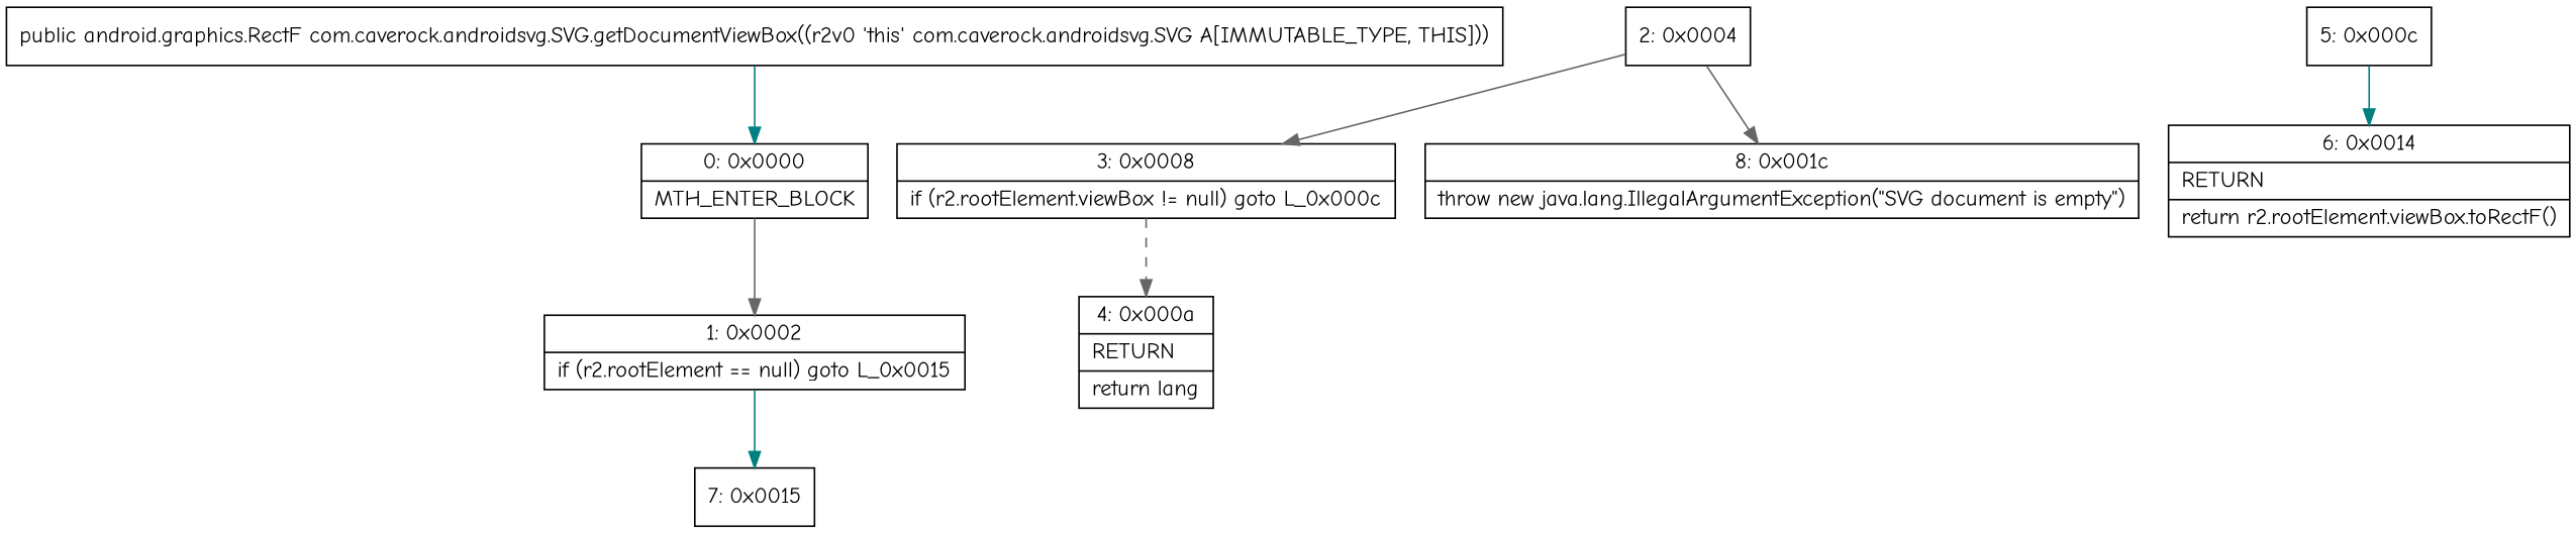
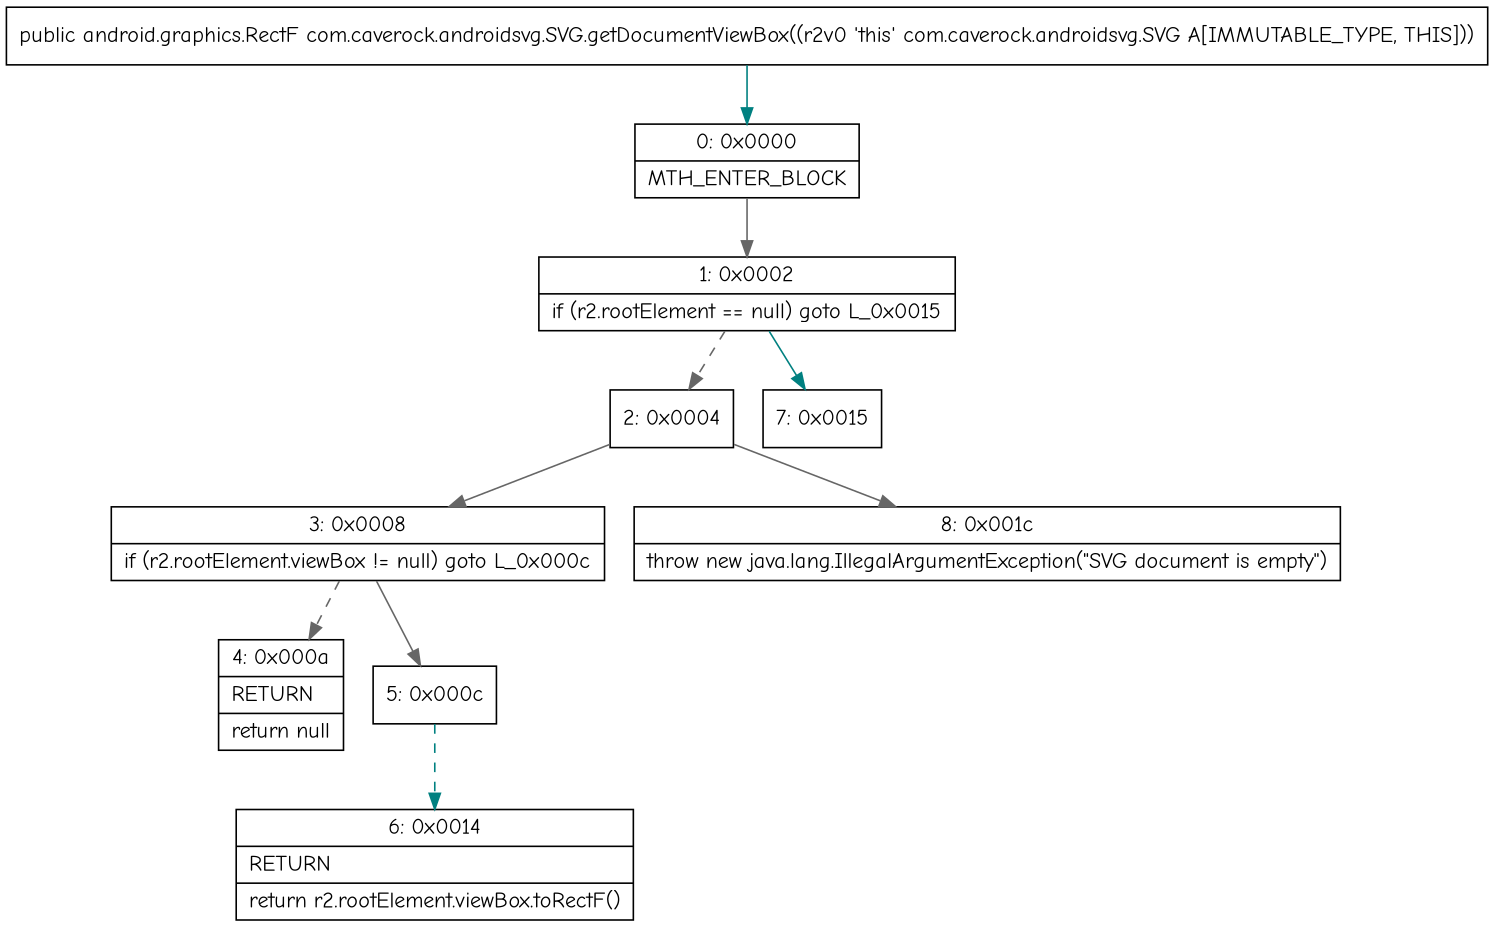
  digraph {
    fontname="Comic Neue"
    node [fontname="Comic Neue" shape=record]
    edge [color=gray40 fontname="Comic Neue"]
    n1 [label="{0\:\ 0x0000|MTH_ENTER_BLOCK\l}"]
    n2 [label="{1\:\ 0x0002|if (r2.rootElement == null) goto L_0x0015\l}"]
    n3 [label="{2\:\ 0x0004}"]
    n4 [label="{7\:\ 0x0015}"]
    n5 [label="{3\:\ 0x0008|if (r2.rootElement.viewBox != null) goto L_0x000c\l}"]
    n6 [label="{8\:\ 0x001c|throw new java.lang.IllegalArgumentException(\"SVG document is empty\")\l}"]
-   n7 [label="{4\:\ 0x000a|RETURN\l|return lang\l}"]
+   n7 [label="{4\:\ 0x000a|RETURN\l|return null\l}"]
    n8 [label="{5\:\ 0x000c}"]
    n9 [label="{6\:\ 0x0014|RETURN\l|return r2.rootElement.viewBox.toRectF()\l}"]
    n10 [label="{public android.graphics.RectF com.caverock.androidsvg.SVG.getDocumentViewBox((r2v0 'this' com.caverock.androidsvg.SVG A[IMMUTABLE_TYPE, THIS])) }"]
    n1 -> n2
+   n2 -> n3 [style=dashed]
    n2 -> n4 [color=teal]
    n3 -> n5
    n3 -> n6
    n5 -> n7 [style=dashed]
-   n8 -> n9 [color=teal]
+   n5 -> n8
+   n8 -> n9 [color=teal style=dashed]
    n10 -> n1 [color=teal]
  }
